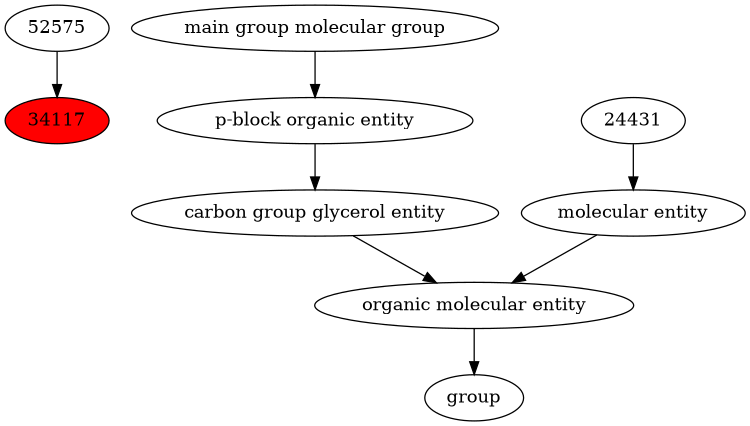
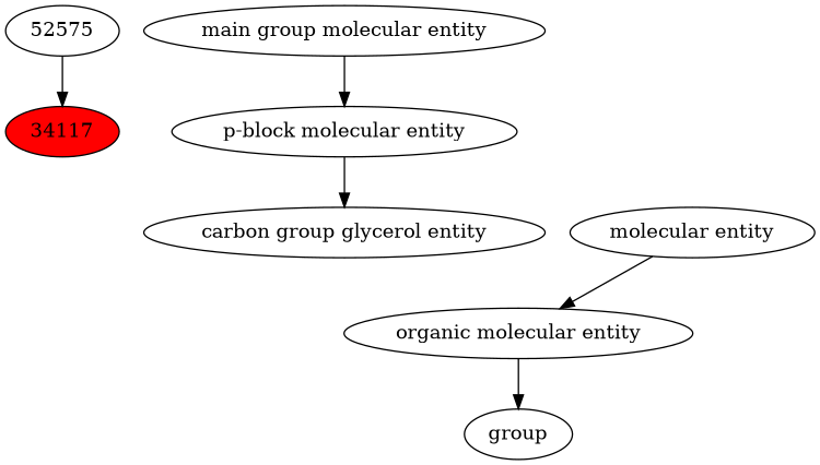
  digraph {
    n1 [fillcolor=red label=34117 style=filled]
    n2 [label=52575]
    n3 [label=group]
    n4 [label="organic molecular entity"]
    n5 [label="carbon group glycerol entity"]
-   n6 [label="p-block organic entity"]
-   n7 [label="main group molecular group"]
+   n6 [label="p-block molecular entity"]
+   n7 [label="main group molecular entity"]
    n8 [label="molecular entity"]
-   n9 [label=24431]
    n2 -> n1
    n4 -> n3
-   n5 -> n4
    n6 -> n5
    n7 -> n6
    n8 -> n4
-   n9 -> n8
  }
